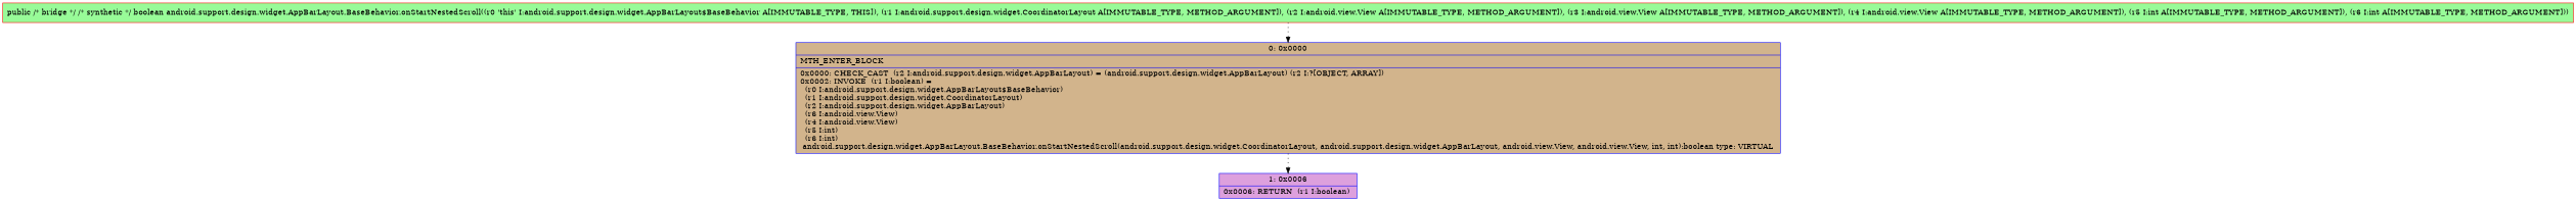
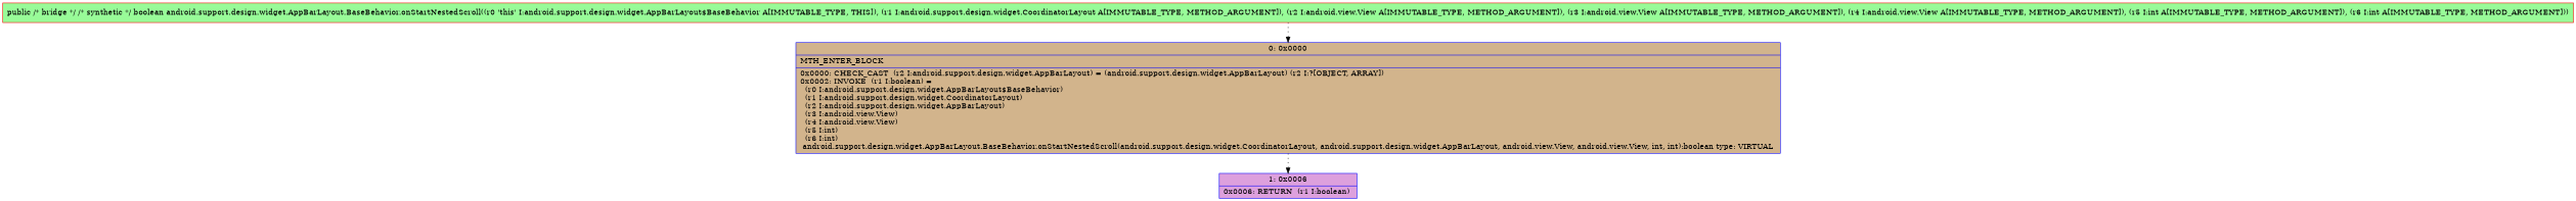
  digraph {
    node [shape=record style=filled color=blue]
    edge [style=dotted]
-   n1 [label="{0\:\ 0x0000|MTH_ENTER_BLOCK\l|0x0000: CHECK_CAST  (r2 I:android.support.design.widget.AppBarLayout) = (android.support.design.widget.AppBarLayout) (r2 I:?[OBJECT, ARRAY]) \l0x0002: INVOKE  (r1 I:boolean) = \l  (r0 I:android.support.design.widget.AppBarLayout$BaseBehavior)\l  (r1 I:android.support.design.widget.CoordinatorLayout)\l  (r2 I:android.support.design.widget.AppBarLayout)\l  (r6 I:android.view.View)\l  (r4 I:android.view.View)\l  (r5 I:int)\l  (r6 I:int)\l android.support.design.widget.AppBarLayout.BaseBehavior.onStartNestedScroll(android.support.design.widget.CoordinatorLayout, android.support.design.widget.AppBarLayout, android.view.View, android.view.View, int, int):boolean type: VIRTUAL \l}" fillcolor=tan]
+   n1 [label="{0\:\ 0x0000|MTH_ENTER_BLOCK\l|0x0000: CHECK_CAST  (r2 I:android.support.design.widget.AppBarLayout) = (android.support.design.widget.AppBarLayout) (r2 I:?[OBJECT, ARRAY]) \l0x0002: INVOKE  (r1 I:boolean) = \l  (r0 I:android.support.design.widget.AppBarLayout$BaseBehavior)\l  (r1 I:android.support.design.widget.CoordinatorLayout)\l  (r2 I:android.support.design.widget.AppBarLayout)\l  (r3 I:android.view.View)\l  (r4 I:android.view.View)\l  (r5 I:int)\l  (r6 I:int)\l android.support.design.widget.AppBarLayout.BaseBehavior.onStartNestedScroll(android.support.design.widget.CoordinatorLayout, android.support.design.widget.AppBarLayout, android.view.View, android.view.View, int, int):boolean type: VIRTUAL \l}" fillcolor=tan]
    n2 [label="{1\:\ 0x0006|0x0006: RETURN  (r1 I:boolean) \l}" fillcolor=plum]
    n3 [label="{public \/* bridge *\/ \/* synthetic *\/ boolean android.support.design.widget.AppBarLayout.BaseBehavior.onStartNestedScroll((r0 'this' I:android.support.design.widget.AppBarLayout$BaseBehavior A[IMMUTABLE_TYPE, THIS]), (r1 I:android.support.design.widget.CoordinatorLayout A[IMMUTABLE_TYPE, METHOD_ARGUMENT]), (r2 I:android.view.View A[IMMUTABLE_TYPE, METHOD_ARGUMENT]), (r3 I:android.view.View A[IMMUTABLE_TYPE, METHOD_ARGUMENT]), (r4 I:android.view.View A[IMMUTABLE_TYPE, METHOD_ARGUMENT]), (r5 I:int A[IMMUTABLE_TYPE, METHOD_ARGUMENT]), (r6 I:int A[IMMUTABLE_TYPE, METHOD_ARGUMENT])) }" fillcolor=palegreen color=red]
    n1 -> n2
    n3 -> n1
  }
